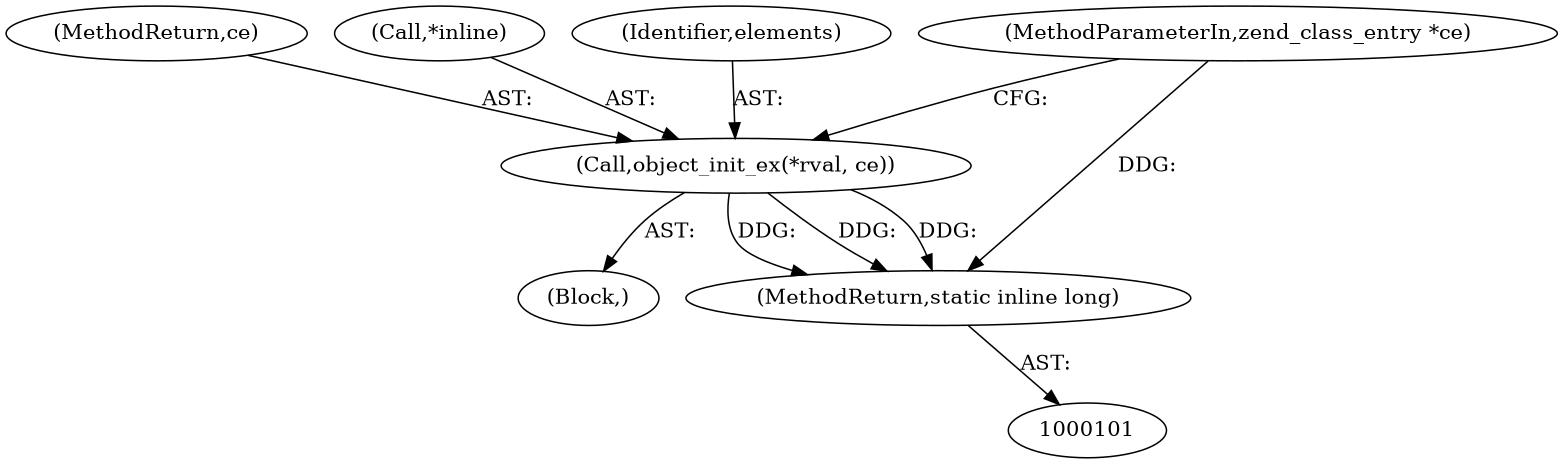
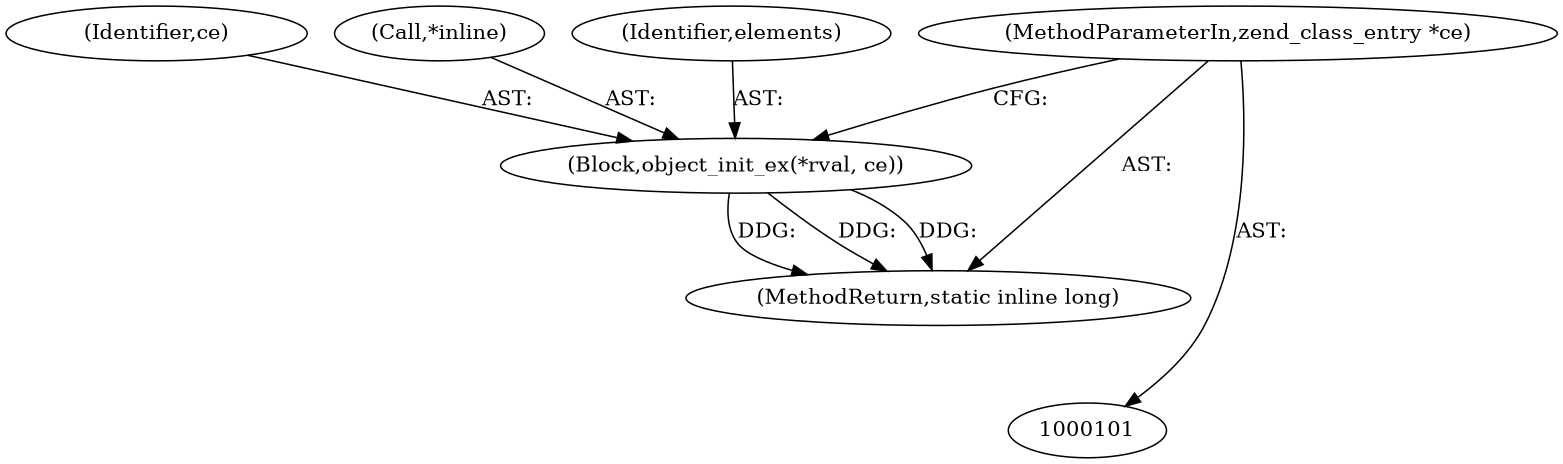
  digraph {
    n1 [label="(MethodParameterIn,zend_class_entry *ce)"]
-   n2 [label="(Call,object_init_ex(*rval, ce))"]
+   n2 [label="(Block,object_init_ex(*rval, ce))"]
    n3 [label="(MethodReturn,static inline long)"]
    1000101
-   n5 [label="(Block,)"]
-   n6 [label="(MethodReturn,ce)"]
+   n6 [label="(Identifier,ce)"]
    n7 [label="(Call,*inline)"]
    n8 [label="(Identifier,elements)"]
    n1 -> n2 [label="CFG: "]
-   n1 -> n3 [label="DDG: "]
-   n3 -> 1000101 [label="AST: "]
+   n1 -> n3 [label="AST: "]
+   n1 -> 1000101 [label="AST: "]
    n2 -> n3 [label="DDG: "]
    n2 -> n3 [label="DDG: "]
    n2 -> n3 [label="DDG: "]
-   n2 -> n5 [label="AST: "]
    n6 -> n2 [label="AST: "]
    n7 -> n2 [label="AST: "]
    n8 -> n2 [label="AST: "]
  }
